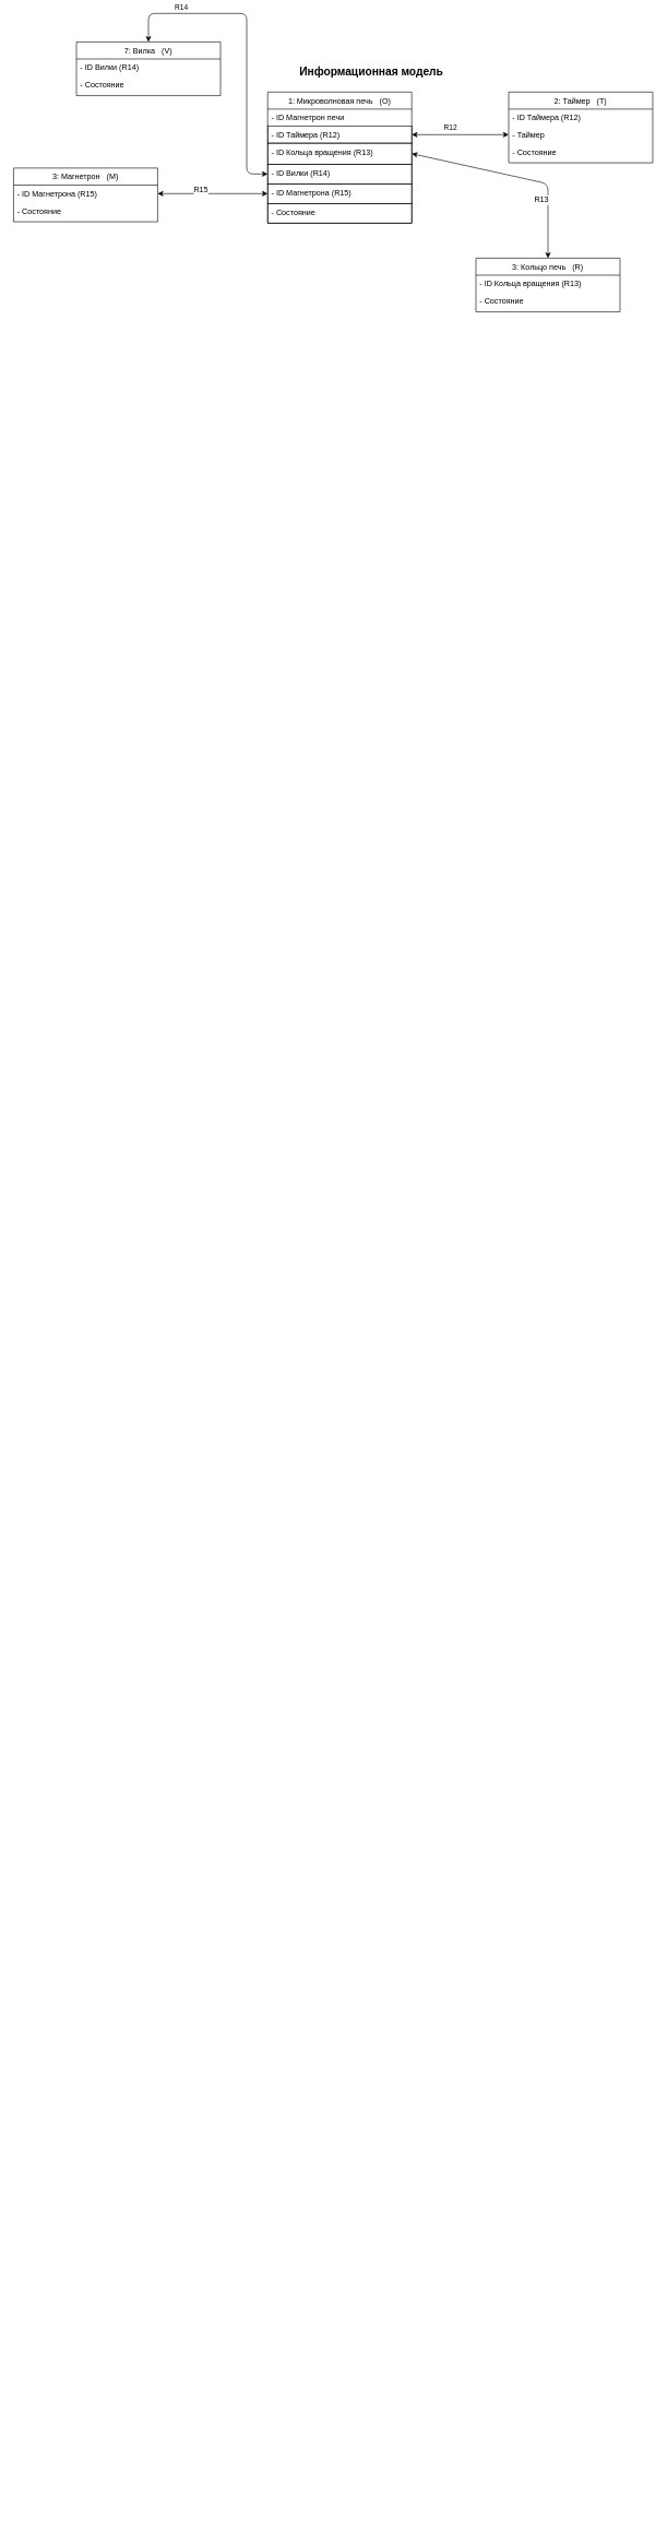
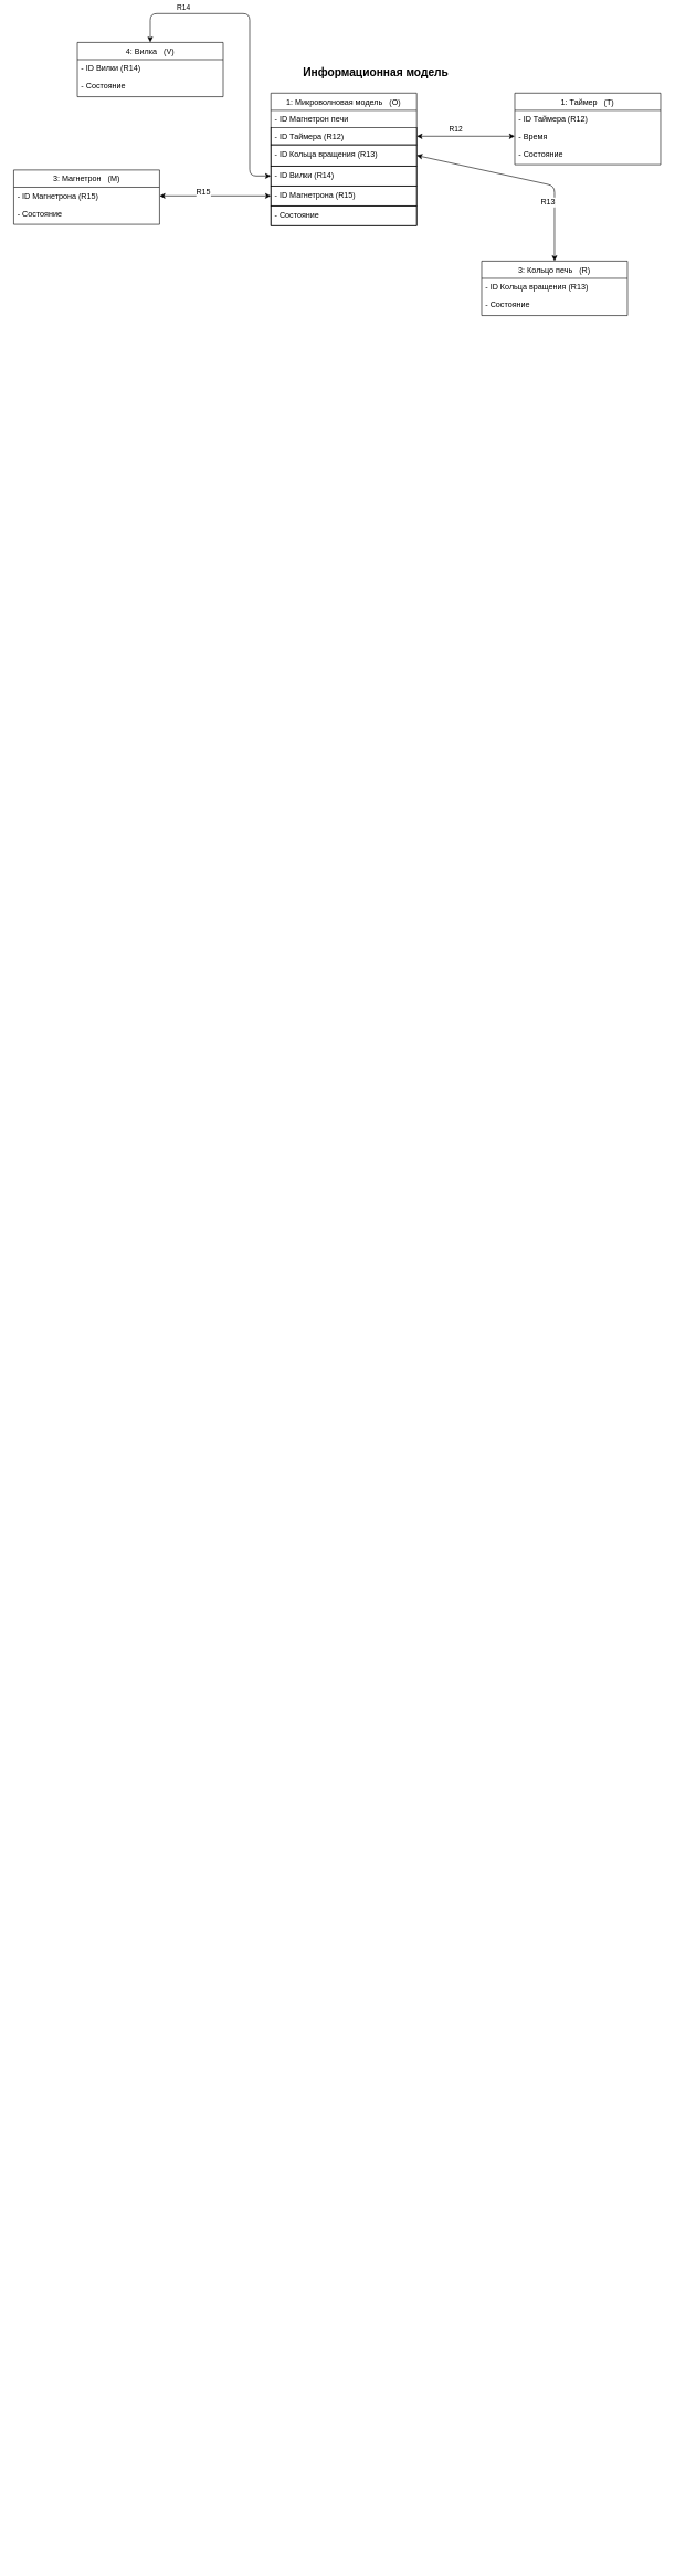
  <mxCell id="0" />
  <mxCell id="1" parent="0" />
- <mxCell id="2" value="1: Микроволновая печь   (O)" style="swimlane;fontStyle=0;childLayout=stackLayout;horizontal=1;startSize=26;fillColor=none;horizontalStack=0;resizeParent=1;resizeParentMax=0;resizeLast=0;collapsible=1;marginBottom=0;" parent="1" vertex="1"><mxGeometry x="408" y="140" width="220" height="200" as="geometry"><mxRectangle x="220" y="90" width="160" height="26" as="alternateBounds" /></mxGeometry></mxCell>
+ <mxCell id="2" value="1: Микроволновая модель   (O)" style="swimlane;fontStyle=0;childLayout=stackLayout;horizontal=1;startSize=26;fillColor=none;horizontalStack=0;resizeParent=1;resizeParentMax=0;resizeLast=0;collapsible=1;marginBottom=0;" parent="1" vertex="1"><mxGeometry x="408" y="140" width="220" height="200" as="geometry"><mxRectangle x="220" y="90" width="160" height="26" as="alternateBounds" /></mxGeometry></mxCell>
  <mxCell id="3" value="- ID Магнетрон печи" style="text;strokeColor=none;fillColor=none;align=left;verticalAlign=top;spacingLeft=4;spacingRight=4;overflow=hidden;rotatable=0;points=[[0,0.5],[1,0.5]];portConstraint=eastwest;" parent="2" vertex="1"><mxGeometry y="26" width="220" height="26" as="geometry" /></mxCell>
  <mxCell id="4" value="- ID Таймера (R12)" style="text;fillColor=none;align=left;verticalAlign=top;spacingLeft=4;spacingRight=4;overflow=hidden;rotatable=0;points=[[0,0.5],[1,0.5]];portConstraint=eastwest;strokeColor=#000000;" parent="2" vertex="1"><mxGeometry y="52" width="220" height="26" as="geometry" /></mxCell>
  <mxCell id="5" value="- ID Кольца вращения (R13)" style="text;fillColor=none;align=left;verticalAlign=top;spacingLeft=4;spacingRight=4;overflow=hidden;rotatable=0;points=[[0,0.5],[1,0.5]];portConstraint=eastwest;strokeColor=#000000;" parent="2" vertex="1"><mxGeometry y="78" width="220" height="32" as="geometry" /></mxCell>
  <mxCell id="6" value="- ID Вилки (R14)" style="text;fillColor=none;align=left;verticalAlign=top;spacingLeft=4;spacingRight=4;overflow=hidden;rotatable=0;points=[[0,0.5],[1,0.5]];portConstraint=eastwest;strokeColor=#000000;" parent="2" vertex="1"><mxGeometry y="110" width="220" height="30" as="geometry" /></mxCell>
  <mxCell id="7" value="- ID Магнетрона (R15)" style="text;fillColor=none;align=left;verticalAlign=top;spacingLeft=4;spacingRight=4;overflow=hidden;rotatable=0;points=[[0,0.5],[1,0.5]];portConstraint=eastwest;strokeColor=#000000;" parent="2" vertex="1"><mxGeometry y="140" width="220" height="30" as="geometry" /></mxCell>
  <mxCell id="8" value="- Состояние" style="text;fillColor=none;align=left;verticalAlign=top;spacingLeft=4;spacingRight=4;overflow=hidden;rotatable=0;points=[[0,0.5],[1,0.5]];portConstraint=eastwest;strokeColor=#000000;" parent="2" vertex="1"><mxGeometry y="170" width="220" height="30" as="geometry" /></mxCell>
  <mxCell id="9" value="3: Магнетрон   (M)" style="swimlane;fontStyle=0;childLayout=stackLayout;horizontal=1;startSize=26;fillColor=none;horizontalStack=0;resizeParent=1;resizeParentMax=0;resizeLast=0;collapsible=1;marginBottom=0;" parent="1" vertex="1"><mxGeometry x="20" y="256" width="220" height="82" as="geometry"><mxRectangle x="220" y="90" width="160" height="26" as="alternateBounds" /></mxGeometry></mxCell>
  <mxCell id="10" value="- ID Магнетрона (R15)" style="text;strokeColor=none;fillColor=none;align=left;verticalAlign=top;spacingLeft=4;spacingRight=4;overflow=hidden;rotatable=0;points=[[0,0.5],[1,0.5]];portConstraint=eastwest;" parent="9" vertex="1"><mxGeometry y="26" width="220" height="26" as="geometry" /></mxCell>
  <mxCell id="11" value="- Состояние" style="text;strokeColor=none;fillColor=none;align=left;verticalAlign=top;spacingLeft=4;spacingRight=4;overflow=hidden;rotatable=0;points=[[0,0.5],[1,0.5]];portConstraint=eastwest;" parent="9" vertex="1"><mxGeometry y="52" width="220" height="30" as="geometry" /></mxCell>
  <mxCell id="12" value="" style="endArrow=classic;startArrow=classic;html=1;exitX=0.5;exitY=0;exitDx=0;exitDy=0;entryX=0;entryY=0.5;entryDx=0;entryDy=0;" parent="1" source="18" target="6" edge="1"><mxGeometry width="50" height="50" relative="1" as="geometry"><mxPoint x="548" y="390" as="sourcePoint" /><mxPoint x="406" y="270" as="targetPoint" /><Array as="points"><mxPoint x="226" y="20" /><mxPoint x="376" y="20" /><mxPoint x="376" y="265" /></Array></mxGeometry></mxCell>
  <mxCell id="13" value="R14" style="edgeLabel;html=1;align=center;verticalAlign=middle;resizable=0;points=[];" parent="12" vertex="1" connectable="0"><mxGeometry x="-0.267" y="-1" relative="1" as="geometry"><mxPoint x="-79" y="-11" as="offset" /></mxGeometry></mxCell>
  <mxCell id="14" value="" style="endArrow=classic;startArrow=classic;html=1;entryX=1;entryY=0.5;entryDx=0;entryDy=0;exitX=0.5;exitY=0;exitDx=0;exitDy=0;" parent="1" source="15" target="5" edge="1"><mxGeometry width="50" height="50" relative="1" as="geometry"><mxPoint x="548" y="390" as="sourcePoint" /><mxPoint x="598" y="340" as="targetPoint" /><Array as="points"><mxPoint x="836" y="280" /></Array></mxGeometry></mxCell>
  <mxCell id="15" value="3: Кольцо печь   (R)" style="swimlane;fontStyle=0;childLayout=stackLayout;horizontal=1;startSize=26;fillColor=none;horizontalStack=0;resizeParent=1;resizeParentMax=0;resizeLast=0;collapsible=1;marginBottom=0;" parent="1" vertex="1"><mxGeometry x="726" y="393.5" width="220" height="82" as="geometry"><mxRectangle x="220" y="90" width="160" height="26" as="alternateBounds" /></mxGeometry></mxCell>
  <mxCell id="16" value="- ID Кольца вращения (R13)" style="text;strokeColor=none;fillColor=none;align=left;verticalAlign=top;spacingLeft=4;spacingRight=4;overflow=hidden;rotatable=0;points=[[0,0.5],[1,0.5]];portConstraint=eastwest;" parent="15" vertex="1"><mxGeometry y="26" width="220" height="26" as="geometry" /></mxCell>
  <mxCell id="17" value="- Состояние" style="text;strokeColor=none;fillColor=none;align=left;verticalAlign=top;spacingLeft=4;spacingRight=4;overflow=hidden;rotatable=0;points=[[0,0.5],[1,0.5]];portConstraint=eastwest;" parent="15" vertex="1"><mxGeometry y="52" width="220" height="30" as="geometry" /></mxCell>
- <mxCell id="18" value="7: Вилка   (V)" style="swimlane;fontStyle=0;childLayout=stackLayout;horizontal=1;startSize=26;fillColor=none;horizontalStack=0;resizeParent=1;resizeParentMax=0;resizeLast=0;collapsible=1;marginBottom=0;" parent="1" vertex="1"><mxGeometry x="116" y="63.5" width="220" height="82" as="geometry"><mxRectangle x="220" y="90" width="160" height="26" as="alternateBounds" /></mxGeometry></mxCell>
+ <mxCell id="18" value="4: Вилка   (V)" style="swimlane;fontStyle=0;childLayout=stackLayout;horizontal=1;startSize=26;fillColor=none;horizontalStack=0;resizeParent=1;resizeParentMax=0;resizeLast=0;collapsible=1;marginBottom=0;" parent="1" vertex="1"><mxGeometry x="116" y="63.5" width="220" height="82" as="geometry"><mxRectangle x="220" y="90" width="160" height="26" as="alternateBounds" /></mxGeometry></mxCell>
  <mxCell id="19" value="- ID Вилки (R14)" style="text;strokeColor=none;fillColor=none;align=left;verticalAlign=top;spacingLeft=4;spacingRight=4;overflow=hidden;rotatable=0;points=[[0,0.5],[1,0.5]];portConstraint=eastwest;" parent="18" vertex="1"><mxGeometry y="26" width="220" height="26" as="geometry" /></mxCell>
  <mxCell id="20" value="- Состояние" style="text;strokeColor=none;fillColor=none;align=left;verticalAlign=top;spacingLeft=4;spacingRight=4;overflow=hidden;rotatable=0;points=[[0,0.5],[1,0.5]];portConstraint=eastwest;" parent="18" vertex="1"><mxGeometry y="52" width="220" height="30" as="geometry" /></mxCell>
  <mxCell id="21" value="R13" style="text;html=1;align=center;verticalAlign=middle;resizable=0;points=[];autosize=1;labelBackgroundColor=#ffffff;" parent="1" vertex="1"><mxGeometry x="806" y="295" width="40" height="20" as="geometry" /></mxCell>
  <mxCell id="22" value="" style="endArrow=classic;startArrow=classic;html=1;entryX=0;entryY=0.5;entryDx=0;entryDy=0;exitX=1;exitY=0.5;exitDx=0;exitDy=0;" parent="1" source="10" target="7" edge="1"><mxGeometry width="50" height="50" relative="1" as="geometry"><mxPoint x="286" y="213" as="sourcePoint" /><mxPoint x="508" y="310" as="targetPoint" /></mxGeometry></mxCell>
  <mxCell id="23" value="R15" style="text;html=1;align=center;verticalAlign=middle;resizable=0;points=[];autosize=1;labelBackgroundColor=#ffffff;" parent="1" vertex="1"><mxGeometry x="286" y="280" width="40" height="20" as="geometry" /></mxCell>
  <mxCell id="24" value="" style="endArrow=classic;startArrow=classic;html=1;entryX=1;entryY=0.5;entryDx=0;entryDy=0;exitX=0;exitY=0.5;exitDx=0;exitDy=0;" parent="1" source="29" target="4" edge="1"><mxGeometry width="50" height="50" relative="1" as="geometry"><mxPoint x="709.68" y="292.016" as="sourcePoint" /><mxPoint x="688" y="310" as="targetPoint" /></mxGeometry></mxCell>
  <mxCell id="25" value="R12" style="edgeLabel;html=1;align=center;verticalAlign=middle;resizable=0;points=[];" parent="24" vertex="1" connectable="0"><mxGeometry x="0.295" y="-2" relative="1" as="geometry"><mxPoint x="6" y="-9" as="offset" /></mxGeometry></mxCell>
  <mxCell id="26" value="&lt;b&gt;&lt;font style=&quot;font-size: 17px&quot;&gt;Информационная модель&lt;/font&gt;&lt;/b&gt;" style="text;html=1;align=center;verticalAlign=middle;resizable=0;points=[];autosize=1;" parent="1" vertex="1"><mxGeometry x="451" y="100" width="230" height="20" as="geometry" /></mxCell>
- <mxCell id="27" value="2: Таймер   (T)" style="swimlane;fontStyle=0;childLayout=stackLayout;horizontal=1;startSize=26;fillColor=none;horizontalStack=0;resizeParent=1;resizeParentMax=0;resizeLast=0;collapsible=1;marginBottom=0;" parent="1" vertex="1"><mxGeometry x="776" y="140" width="220" height="108" as="geometry"><mxRectangle x="220" y="90" width="160" height="26" as="alternateBounds" /></mxGeometry></mxCell>
+ <mxCell id="27" value="1: Таймер   (T)" style="swimlane;fontStyle=0;childLayout=stackLayout;horizontal=1;startSize=26;fillColor=none;horizontalStack=0;resizeParent=1;resizeParentMax=0;resizeLast=0;collapsible=1;marginBottom=0;" parent="1" vertex="1"><mxGeometry x="776" y="140" width="220" height="108" as="geometry"><mxRectangle x="220" y="90" width="160" height="26" as="alternateBounds" /></mxGeometry></mxCell>
  <mxCell id="28" value="- ID Таймера (R12)" style="text;strokeColor=none;fillColor=none;align=left;verticalAlign=top;spacingLeft=4;spacingRight=4;overflow=hidden;rotatable=0;points=[[0,0.5],[1,0.5]];portConstraint=eastwest;" parent="27" vertex="1"><mxGeometry y="26" width="220" height="26" as="geometry" /></mxCell>
- <mxCell id="29" value="- Таймер" style="text;strokeColor=none;fillColor=none;align=left;verticalAlign=top;spacingLeft=4;spacingRight=4;overflow=hidden;rotatable=0;points=[[0,0.5],[1,0.5]];portConstraint=eastwest;" parent="27" vertex="1"><mxGeometry y="52" width="220" height="26" as="geometry" /></mxCell>
+ <mxCell id="29" value="- Время" style="text;strokeColor=none;fillColor=none;align=left;verticalAlign=top;spacingLeft=4;spacingRight=4;overflow=hidden;rotatable=0;points=[[0,0.5],[1,0.5]];portConstraint=eastwest;" parent="27" vertex="1"><mxGeometry y="52" width="220" height="26" as="geometry" /></mxCell>
  <mxCell id="30" value="- Состояние" style="text;strokeColor=none;fillColor=none;align=left;verticalAlign=top;spacingLeft=4;spacingRight=4;overflow=hidden;rotatable=0;points=[[0,0.5],[1,0.5]];portConstraint=eastwest;" parent="27" vertex="1"><mxGeometry y="78" width="220" height="30" as="geometry" /></mxCell>
  <mxCell id="31" value="" style="edgeStyle=none;rounded=0;orthogonalLoop=1;jettySize=auto;html=1;" parent="1" edge="1"><mxGeometry relative="1" as="geometry"><mxPoint x="452" y="3790" as="sourcePoint" /></mxGeometry></mxCell>
  <mxCell id="32" value="" style="edgeStyle=none;rounded=0;orthogonalLoop=1;jettySize=auto;html=1;" parent="1" edge="1"><mxGeometry relative="1" as="geometry"><mxPoint x="452" y="3850" as="sourcePoint" /></mxGeometry></mxCell>
